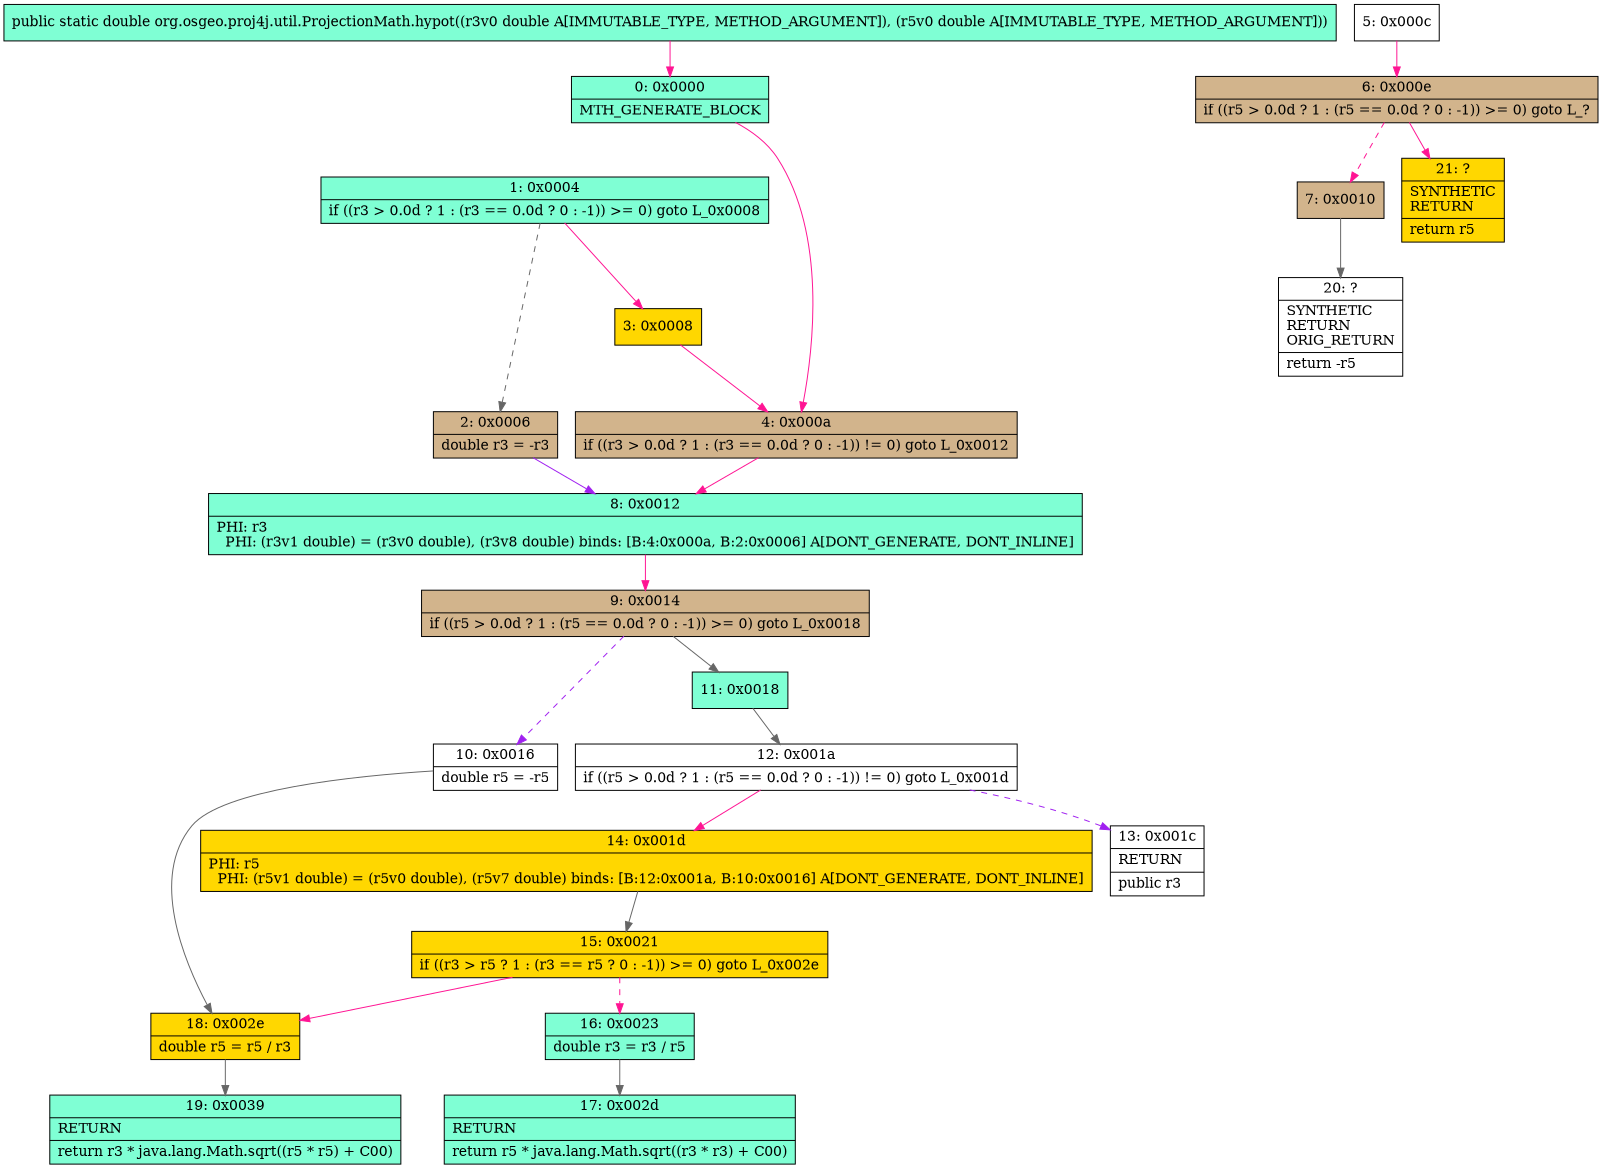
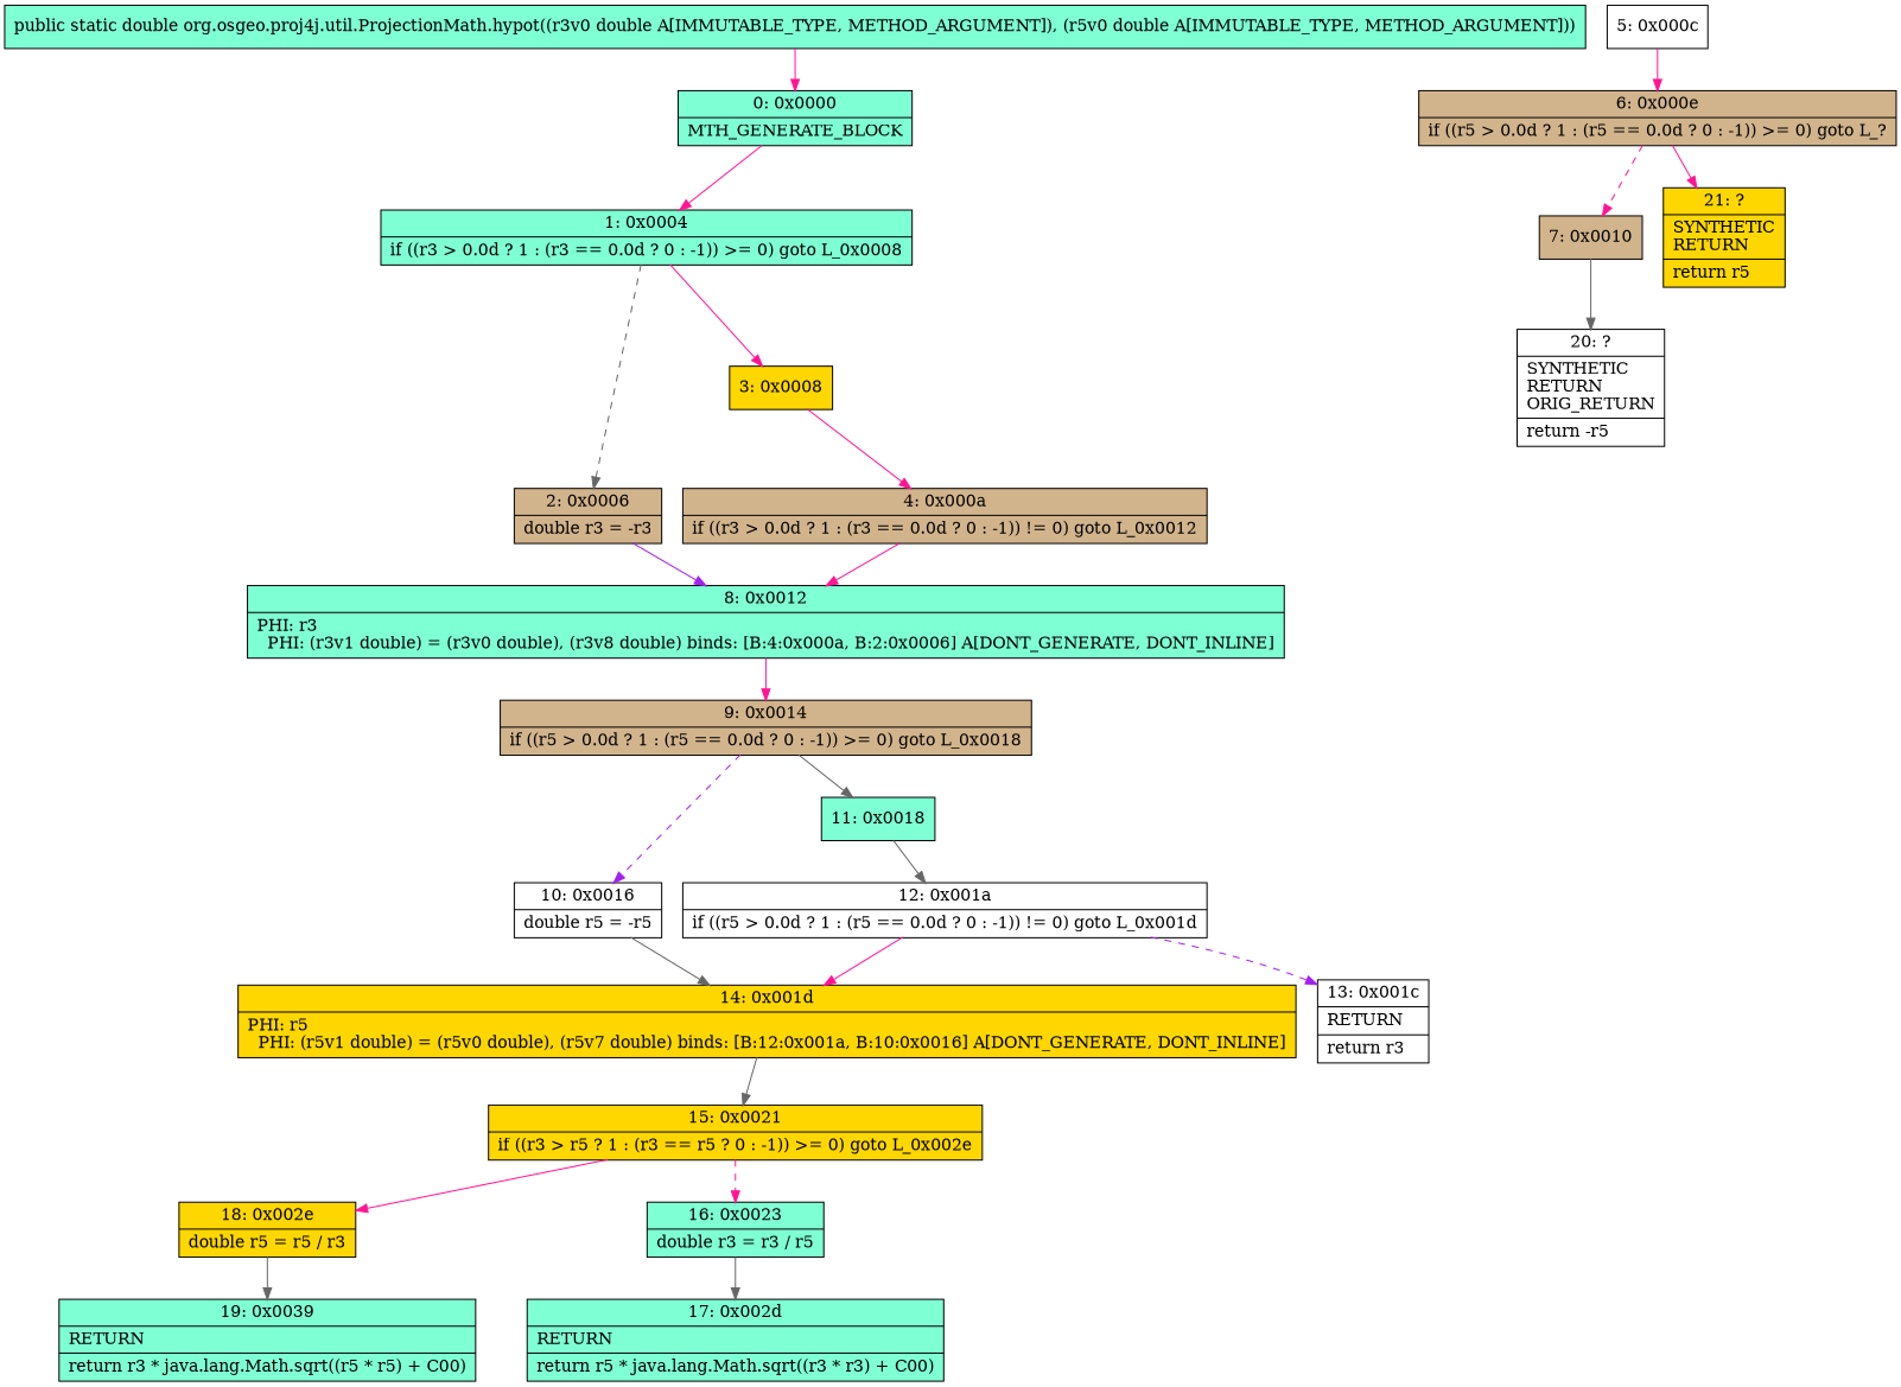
  digraph {
    node [fillcolor=aquamarine shape=record style=filled]
    edge [color=deeppink]
    n1 [label="{0\:\ 0x0000|MTH_GENERATE_BLOCK\l}"]
    n2 [label="{1\:\ 0x0004|if ((r3 \> 0.0d ? 1 : (r3 == 0.0d ? 0 : \-1)) \>= 0) goto L_0x0008\l}"]
    n3 [fillcolor=tan label="{2\:\ 0x0006|double r3 = \-r3\l}"]
    n4 [fillcolor=gold label="{3\:\ 0x0008}"]
    n5 [label="{8\:\ 0x0012|PHI: r3 \l  PHI: (r3v1 double) = (r3v0 double), (r3v8 double) binds: [B:4:0x000a, B:2:0x0006] A[DONT_GENERATE, DONT_INLINE]\l}"]
    n6 [fillcolor=tan label="{4\:\ 0x000a|if ((r3 \> 0.0d ? 1 : (r3 == 0.0d ? 0 : \-1)) != 0) goto L_0x0012\l}"]
    n7 [fillcolor=tan label="{9\:\ 0x0014|if ((r5 \> 0.0d ? 1 : (r5 == 0.0d ? 0 : \-1)) \>= 0) goto L_0x0018\l}"]
    n8 [fillcolor=white label="{5\:\ 0x000c}"]
    n9 [fillcolor=tan label="{6\:\ 0x000e|if ((r5 \> 0.0d ? 1 : (r5 == 0.0d ? 0 : \-1)) \>= 0) goto L_?\l}"]
    n10 [fillcolor=tan label="{7\:\ 0x0010}"]
    n11 [fillcolor=gold label="{21\:\ ?|SYNTHETIC\lRETURN\l|return r5\l}"]
    n12 [fillcolor=white label="{20\:\ ?|SYNTHETIC\lRETURN\lORIG_RETURN\l|return \-r5\l}"]
    n13 [fillcolor=white label="{10\:\ 0x0016|double r5 = \-r5\l}"]
    n14 [label="{11\:\ 0x0018}"]
    n15 [fillcolor=gold label="{14\:\ 0x001d|PHI: r5 \l  PHI: (r5v1 double) = (r5v0 double), (r5v7 double) binds: [B:12:0x001a, B:10:0x0016] A[DONT_GENERATE, DONT_INLINE]\l}"]
    n16 [fillcolor=white label="{12\:\ 0x001a|if ((r5 \> 0.0d ? 1 : (r5 == 0.0d ? 0 : \-1)) != 0) goto L_0x001d\l}"]
    n17 [fillcolor=gold label="{15\:\ 0x0021|if ((r3 \> r5 ? 1 : (r3 == r5 ? 0 : \-1)) \>= 0) goto L_0x002e\l}"]
-   n18 [fillcolor=white label="{13\:\ 0x001c|RETURN\l|public r3\l}"]
+   n18 [fillcolor=white label="{13\:\ 0x001c|RETURN\l|return r3\l}"]
    n19 [label="{16\:\ 0x0023|double r3 = r3 \/ r5\l}"]
    n20 [fillcolor=gold label="{18\:\ 0x002e|double r5 = r5 \/ r3\l}"]
    n21 [label="{17\:\ 0x002d|RETURN\l|return r5 * java.lang.Math.sqrt((r3 * r3) + C00)\l}"]
    n22 [label="{19\:\ 0x0039|RETURN\l|return r3 * java.lang.Math.sqrt((r5 * r5) + C00)\l}"]
    n23 [label="{public static double org.osgeo.proj4j.util.ProjectionMath.hypot((r3v0 double A[IMMUTABLE_TYPE, METHOD_ARGUMENT]), (r5v0 double A[IMMUTABLE_TYPE, METHOD_ARGUMENT])) }"]
-   n1 -> n6
+   n1 -> n2
    n2 -> n3 [color=gray40 style=dashed]
    n2 -> n4
    n3 -> n5 [color=purple]
    n4 -> n6
    n5 -> n7
    n6 -> n5
    n7 -> n13 [color=purple style=dashed]
    n7 -> n14 [color=gray40]
    n8 -> n9
    n9 -> n10 [style=dashed]
    n9 -> n11
    n10 -> n12 [color=gray40]
-   n13 -> n20 [color=gray40]
+   n13 -> n15 [color=gray40]
    n14 -> n16 [color=gray40]
    n15 -> n17 [color=gray40]
    n16 -> n15
    n16 -> n18 [color=purple style=dashed]
    n17 -> n19 [style=dashed]
    n17 -> n20
    n19 -> n21 [color=gray40]
    n20 -> n22 [color=gray40]
    n23 -> n1
  }
